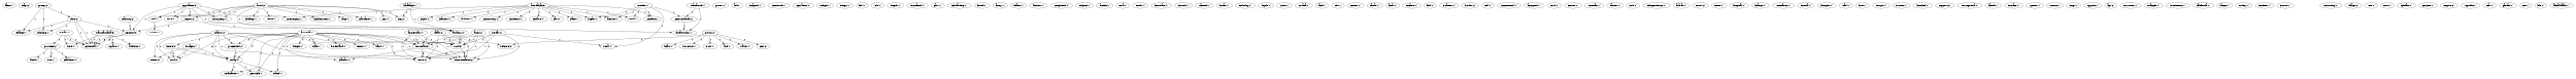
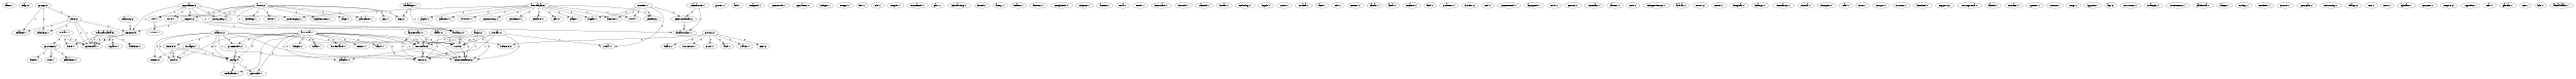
  digraph {
    n1 [label="face(1)"]
    n2 [label="map(2)"]
    n3 [label="population(5)"]
    n4 [label="insurgency(1)"]
    n5 [label="sovereignty(1)"]
    n6 [label="region(2)"]
    n7 [label="dictatorship(1)"]
    n8 [label="town(1)"]
    n9 [label="percent(9)"]
    n10 [label="well(1)"]
    n11 [label="artillery(2)"]
    n12 [label="guberniia(1)"]
    n13 [label="writes(1)"]
    n14 [label="work(3)"]
    n15 [label="power(1)"]
    n16 [label="purity(2)"]
    n17 [label="land(1)"]
    n18 [label="walter(1)"]
    n19 [label="com(2)"]
    n20 [label="heart(1)"]
    n21 [label="bellcore(2)"]
    n22 [label="structure(1)"]
    n23 [label="trust(1)"]
    n24 [label="arf(1)"]
    n25 [label="escaped(1)"]
    n26 [label="continued(1)"]
    n27 [label="azeri(2)"]
    n28 [label="shelling(1)"]
    n29 [label="sense(1)"]
    n30 [label="helplessness(1)"]
    n31 [label="rage(1)"]
    n32 [label="massacre(1)"]
    n33 [label="pop(1)"]
    n34 [label="city(2)"]
    n35 [label="extermination(2)"]
    n36 [label="escape(2)"]
    n37 [label="exists(2)"]
    n38 [label="soul(2)"]
    n39 [label="today(4)"]
    n40 [label="verification(1)"]
-   n41 [label="match(1)"]
    n42 [label="genocide(1)"]
    n43 [label="operation(1)"]
    n44 [label="refuge(1)"]
    n45 [label="brings(1)"]
    n46 [label="feb(1)"]
    n47 [label="role(1)"]
    n48 [label="length(1)"]
    n49 [label="ohanus(2)"]
    n50 [label="closed(2)"]
    n51 [label="proceeded(2)"]
    n52 [label="mountain(3)"]
    n53 [label="serve(2)"]
    n54 [label="plateau(1)"]
    n55 [label="increased(1)"]
    n56 [label="paw(1)"]
    n57 [label="scholarship(1)"]
    n58 [label="found(1)"]
    n59 [label="army(1)"]
    n60 [label="infant(1)"]
    n61 [label="illusion(1)"]
    n62 [label="completed(1)"]
    n63 [label="subject(1)"]
    n64 [label="article(1)"]
    n65 [label="sera(1)"]
    n66 [label="north(1)"]
    n67 [label="dominate(1)"]
    n68 [label="burned(1)"]
    n69 [label="wanted(1)"]
    n70 [label="dusan(1)"]
    n71 [label="berkeley(1)"]
    n72 [label="depth(1)"]
    n73 [label="armenia(7)"]
    n74 [label="sleight(1)"]
    n75 [label="scale(1)"]
    n76 [label="borderland(1)"]
    n77 [label="seems(1)"]
    n78 [label="hand(1)"]
    n79 [label="press(1)"]
    n80 [label="ouvaxa(1)"]
    n81 [label="lack(1)"]
    n82 [label="edu(1)"]
    n83 [label="azerbaijan(3)"]
    n84 [label="enclave(1)"]
    n85 [label="part(1)"]
    n86 [label="place(1)"]
    n87 [label="night(1)"]
    n88 [label="inaction(1)"]
    n89 [label="division(1)"]
    n90 [label="conflict(2)"]
    n91 [label="community(1)"]
    n92 [label="activist(1)"]
    n93 [label="condemn(1)"]
    n94 [label="world(1)"]
    n95 [label="began(1)"]
    n96 [label="center(1)"]
    n97 [label="tartar(1)"]
    n98 [label="area(1)"]
    n99 [label="became(1)"]
    n100 [label="fled(1)"]
    n101 [label="creation(1)"]
    n102 [label="border(2)"]
    n103 [label="veil(1)"]
    n104 [label="constituted(1)"]
    n105 [label="accepted(1)"]
    n106 [label="uezd(1)"]
    n107 [label="majority(2)"]
    n108 [label="census(1)"]
    n109 [label="ottoman(1)"]
    n110 [label="group(2)"]
    n111 [label="time(2)"]
    n112 [label="reliance(1)"]
    n113 [label="thinking(1)"]
    n114 [label="transcaucasia(3)"]
    n115 [label="square(1)"]
    n116 [label="addition(1)"]
    n117 [label="lived(1)"]
    n118 [label="appressian(1)"]
    n119 [label="batum(1)"]
    n120 [label="turk(1)"]
    n121 [label="independence(1)"]
    n122 [label="muslim(1)"]
    n123 [label="exterminated(2)"]
    n124 [label="zuma(1)"]
    n125 [label="ararat(1)"]
    n126 [label="terror(2)"]
    n127 [label="massacred(1)"]
    n128 [label="stone(1)"]
    n129 [label="hospital(1)"]
    n130 [label="change(1)"]
    n131 [label="resistance(1)"]
    n132 [label="bosnia(1)"]
    n133 [label="erevan(1)"]
    n134 [label="province(2)"]
    n135 [label="block(1)"]
    n136 [label="eve(1)"]
    n137 [label="character(1)"]
    n138 [label="sahak(2)"]
    n139 [label="serdar(2)"]
    n140 [label="thought(1)"]
    n141 [label="road(1)"]
    n142 [label="dust(1)"]
    n143 [label="europe(1)"]
    n144 [label="ereven(1)"]
    n145 [label="knocked(1)"]
    n146 [label="support(2)"]
    n147 [label="herzegovina(1)"]
    n148 [label="daniel(1)"]
    n149 [label="oucsace(1)"]
    n150 [label="system(1)"]
    n151 [label="source(1)"]
    n152 [label="uucp(1)"]
    n153 [label="nyquist(1)"]
    n154 [label="apr(2)"]
    n155 [label="terrorism(1)"]
    n156 [label="triangle(1)"]
    n157 [label="karabagh(1)"]
    n158 [label="revisionism(1)"]
    n159 [label="argic(2)"]
    n160 [label="california(1)"]
    n161 [label="range(1)"]
    n162 [label="turkey(1)"]
    n163 [label="moslem(1)"]
    n164 [label="course(1)"]
+   n165 [label="georgian(1)"]
    n166 [label="university(1)"]
    n167 [label="village(2)"]
    n168 [label="rest(1)"]
    n169 [label="tore(1)"]
    n170 [label="aghdam(1)"]
    n171 [label="percent(1)"]
    n172 [label="empire(2)"]
    n173 [label="republic(1)"]
    n174 [label="tear(1)"]
    n175 [label="gassan(1)"]
    n176 [label="see(1)"]
    n177 [label="life(1)"]
    n178 [label="akhalkalaki(1)"]
    n3 -> n4 [label=1]
    n3 -> n5 [label=1]
    n3 -> n6 [label=1]
    n3 -> n7 [label=1]
    n3 -> n8 [label=1]
    n3 -> n9 [label=1]
    n3 -> n10 [label=1]
    n6 -> n9 [label=1]
    n6 -> n11 [label=1]
    n9 -> n12 [label=2]
    n9 -> n12 [label=2]
    n10 -> n13 [label=1]
    n11 -> n14 [label=1]
    n14 -> n35 [label=2]
    n16 -> n17 [label=1]
    n16 -> n18 [label=1]
    n16 -> n19 [label=1]
    n16 -> n20 [label=1]
    n16 -> n21 [label=1]
    n16 -> n22 [label=1]
    n16 -> n23 [label=1]
    n27 -> n4 [label=1]
    n27 -> n6 [label=1]
    n27 -> n8 [label=1]
    n27 -> n10 [label=1]
    n27 -> n11 [label=1]
    n27 -> n28 [label=1]
    n27 -> n29 [label=1]
    n27 -> n30 [label=1]
    n27 -> n31 [label=1]
    n27 -> n32 [label=1]
    n27 -> n33 [label=1]
    n27 -> n34 [label=1]
    n36 -> n37 [label=1]
    n36 -> n38 [label=1]
    n36 -> n39 [label=1]
    n39 -> n40 [label=1]
-   n39 -> n41 [label=1]
    n39 -> n42 [label=1]
    n49 -> n14 [label=1]
    n49 -> n35 [label=1]
    n49 -> n37 [label=1]
    n49 -> n38 [label=1]
    n49 -> n39 [label=1]
    n49 -> n50 [label=1]
    n49 -> n51 [label=1]
    n49 -> n52 [label=1]
    n49 -> n53 [label=1]
    n50 -> n38 [label=1]
    n50 -> n39 [label=1]
    n51 -> n39 [label=1]
    n52 -> n35 [label=2]
    n52 -> n53 [label=2]
    n52 -> n54 [label=1]
    n73 -> n14 [label=1]
    n73 -> n35 [label=1]
    n73 -> n38 [label=2]
    n73 -> n39 [label=4]
    n73 -> n40 [label=1]
-   n73 -> n41 [label=1]
    n73 -> n42 [label=1]
    n73 -> n51 [label=1]
    n73 -> n52 [label=2]
    n73 -> n53 [label=1]
    n73 -> n54 [label=1]
    n73 -> n74 [label=1]
    n73 -> n75 [label=1]
    n73 -> n76 [label=1]
    n73 -> n77 [label=1]
    n73 -> n78 [label=1]
    n83 -> n5 [label=1]
    n83 -> n84 [label=1]
    n83 -> n85 [label=1]
    n83 -> n86 [label=1]
    n83 -> n87 [label=1]
    n83 -> n88 [label=1]
    n83 -> n89 [label=1]
    n83 -> n90 [label=1]
    n83 -> n91 [label=1]
    n83 -> n92 [label=1]
    n83 -> n93 [label=1]
    n83 -> n94 [label=1]
    n83 -> n95 [label=1]
    n107 -> n9 [label=1]
    n110 -> n111 [label=1]
    n110 -> n112 [label=1]
    n110 -> n113 [label=1]
    n111 -> n9 [label=1]
    n111 -> n12 [label=1]
    n111 -> n12 [label=1]
    n111 -> n112 [label=1]
    n111 -> n113 [label=1]
    n114 -> n12 [label=1]
    n114 -> n12 [label=1]
    n114 -> n115 [label=1]
    n114 -> n116 [label=1]
    n114 -> n117 [label=1]
    n118 -> n14 [label=1]
    n118 -> n35 [label=1]
    n118 -> n52 [label=1]
    n118 -> n53 [label=1]
    n122 -> n90 [label=1]
    n122 -> n92 [label=1]
    n122 -> n94 [label=1]
    n122 -> n95 [label=1]
    n122 -> n123 [label=1]
    n122 -> n124 [label=1]
    n123 -> n7 [label=1]
    n127 -> n7 [label=1]
    n127 -> n123 [label=1]
    n133 -> n12 [label=1]
    n133 -> n12 [label=1]
    n133 -> n117 [label=1]
    n133 -> n134 [label=1]
    n134 -> n135 [label=1]
    n134 -> n136 [label=1]
    n134 -> n137 [label=1]
    n138 -> n14 [label=1]
    n138 -> n21 [label=1]
    n138 -> n35 [label=1]
    n138 -> n52 [label=1]
    n138 -> n53 [label=1]
    n139 -> n14 [label=1]
    n139 -> n35 [label=1]
    n139 -> n52 [label=1]
    n139 -> n53 [label=1]
    n139 -> n124 [label=1]
    n157 -> n11 [label=1]
    n157 -> n34 [label=1]
    n159 -> n14 [label=1]
    n159 -> n35 [label=1]
    n159 -> n52 [label=1]
    n159 -> n53 [label=1]
  }
